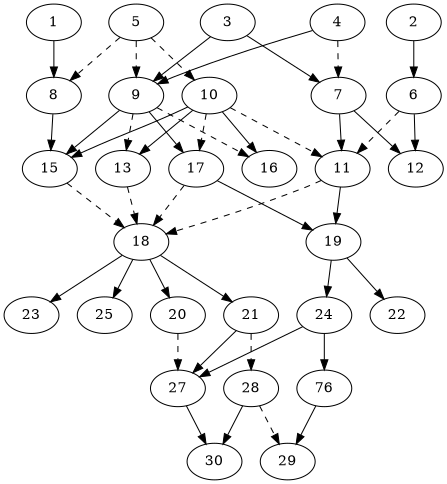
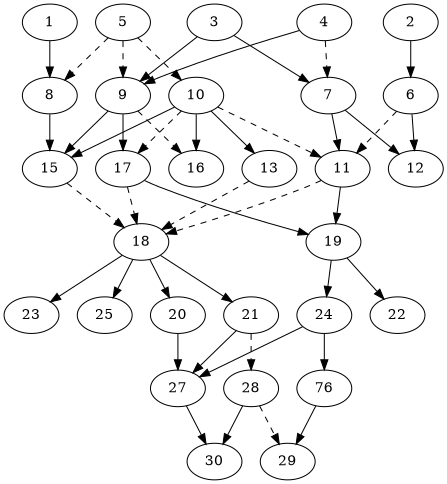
  digraph {
    node [alpha=0.16]
    edge [style=solid]
    1 [alpha=0.15 expect_size=17969152]
    8 [expect_size=46959616]
    15 [alpha=0.06 expect_size=25846784]
    18 [alpha=0.19 expect_size=39123968]
    2 [expect_size=24555520]
    6 [alpha=0.05 expect_size=32608256]
    11 [alpha=0.10 expect_size=9923584]
    12 [alpha=0.01 expect_size=44627968]
    19 [alpha=0.20 expect_size=28925952]
    3 [alpha=0.14 expect_size=24051712]
    7 [alpha=0.02 expect_size=52042752]
    9 [alpha=0.14 expect_size=32480256]
    13 [alpha=0.10 expect_size=34724864]
    16 [alpha=0.12 expect_size=23005184]
    17 [alpha=0.10 expect_size=33786880]
    4 [alpha=0.02 expect_size=24128512]
    5 [alpha=0.19 expect_size=14038016]
    10 [alpha=0.20 expect_size=36864000]
    20 [expect_size=15039488]
    21 [alpha=0.17 expect_size=14800896]
    23 [alpha=0.03 expect_size=40064000]
    25 [alpha=0.17 expect_size=17671168]
    22 [alpha=0.06 expect_size=38062080]
    24 [alpha=0.08 expect_size=16736256]
    27 [alpha=0.18 expect_size=13571072]
    28 [expect_size=36360192]
    n27 [alpha=0.18 expect_size=31895552 label=76]
    30 [alpha=0.09 expect_size=33121280]
    29 [alpha=0.06 expect_size=33439744]
    1 -> 8
    8 -> 15
    15 -> 18 [style=dashed]
    18 -> 20
    18 -> 21
    18 -> 23
    18 -> 25
    2 -> 6
    6 -> 11 [style=dashed]
    6 -> 12
    11 -> 18 [style=dashed]
    11 -> 19
    19 -> 22
    19 -> 24
    3 -> 7
    3 -> 9
    7 -> 11
    7 -> 12
    9 -> 15
-   9 -> 13 [style=dashed]
    9 -> 16 [style=dashed]
    9 -> 17
    13 -> 18 [style=dashed]
    17 -> 18 [style=dashed]
    17 -> 19
    4 -> 7 [style=dashed]
    4 -> 9
    5 -> 8 [style=dashed]
    5 -> 9 [style=dashed]
    5 -> 10 [style=dashed]
    10 -> 15
    10 -> 11 [style=dashed]
    10 -> 13
    10 -> 16
    10 -> 17 [style=dashed]
-   20 -> 27 [style=dashed]
+   20 -> 27
    21 -> 27
    21 -> 28 [style=dashed]
    24 -> 27
    24 -> n27
    27 -> 30
    28 -> 30
    28 -> 29 [style=dashed]
    n27 -> 29
  }
